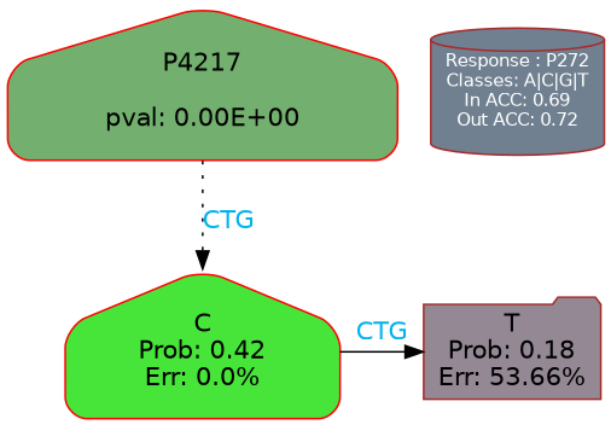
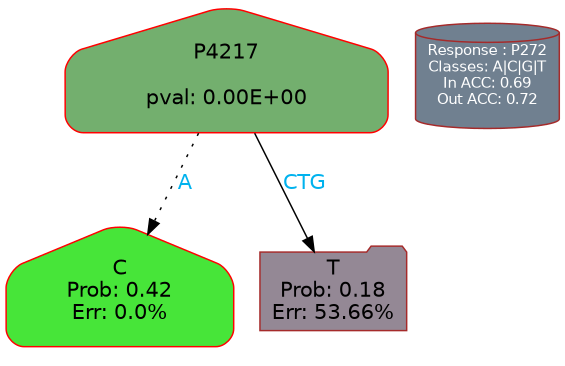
  digraph {
    ranksep=equally
    splines=polylines
    node [color=red fontname=helvetica shape=house style="filled, rounded"]
    edge [fontcolor=deepskyblue2 fontname=helvetica]
    n1 [fillcolor="#47e539" label="C\nProb: 0.42\nErr: 0.0%"]
    n2 [color=brown fillcolor="#948895" label="T\nProb: 0.18\nErr: 53.66%" shape=folder]
    n3 [align=left color=brown fillcolor=slategray fontcolor=white fontsize=10 label="Response : P272\nClasses: A|C|G|T\nIn ACC: 0.69\nOut ACC: 0.72\n" shape=cylinder style=filled]
    n4 [fillcolor="#73af6e" label="P4217\n\npval: 0.00E+00"]
    subgraph sub_1 {
      rank=same
      n1
      n2
    }
    subgraph sub_2 {
      rank=same
      n3
      n4
    }
-   n4 -> n1 [label=CTG style=dotted]
-   n1 -> n2 [label=CTG style=solid]
+   n4 -> n1 [label=A style=dotted]
+   n4 -> n2 [label=CTG style=solid]
  }
